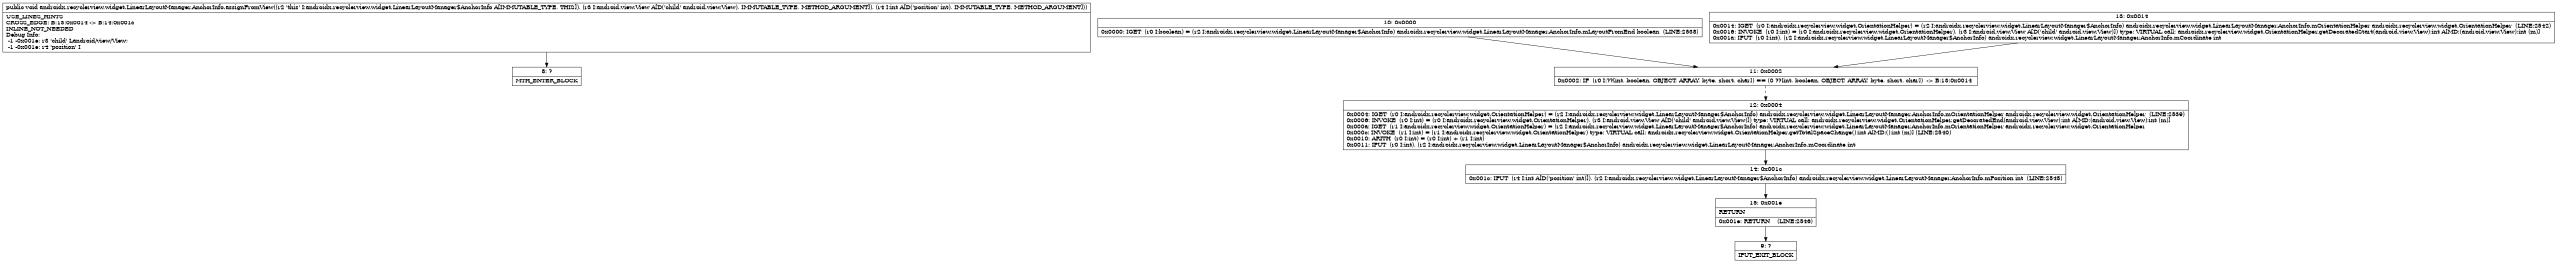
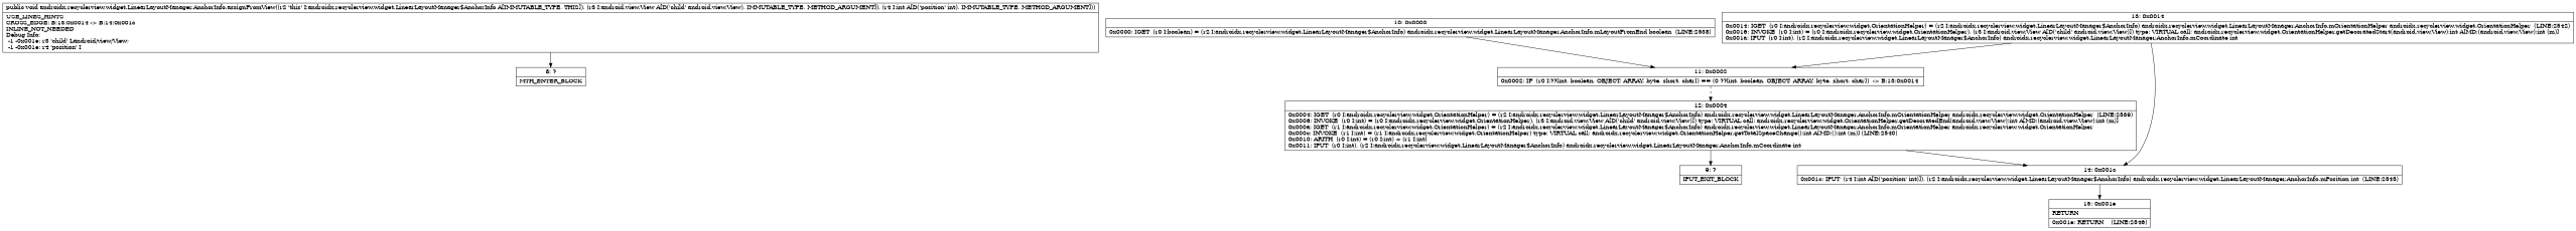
  digraph {
    node [shape=record]
    n1 [label="{8\:\ ?|MTH_ENTER_BLOCK\l}"]
    n2 [label="{10\:\ 0x0000|0x0000: IGET  (r0 I:boolean) = (r2 I:androidx.recyclerview.widget.LinearLayoutManager$AnchorInfo) androidx.recyclerview.widget.LinearLayoutManager.AnchorInfo.mLayoutFromEnd boolean  (LINE:2538)\l}"]
    n3 [label="{11\:\ 0x0002|0x0002: IF  (r0 I:??[int, boolean, OBJECT, ARRAY, byte, short, char]) == (0 ??[int, boolean, OBJECT, ARRAY, byte, short, char])  \-\> B:13:0x0014 \l}"]
    n4 [label="{12\:\ 0x0004|0x0004: IGET  (r0 I:androidx.recyclerview.widget.OrientationHelper) = (r2 I:androidx.recyclerview.widget.LinearLayoutManager$AnchorInfo) androidx.recyclerview.widget.LinearLayoutManager.AnchorInfo.mOrientationHelper androidx.recyclerview.widget.OrientationHelper  (LINE:2539)\l0x0006: INVOKE  (r0 I:int) = (r0 I:androidx.recyclerview.widget.OrientationHelper), (r3 I:android.view.View A[D('child' android.view.View)]) type: VIRTUAL call: androidx.recyclerview.widget.OrientationHelper.getDecoratedEnd(android.view.View):int A[MD:(android.view.View):int (m)]\l0x000a: IGET  (r1 I:androidx.recyclerview.widget.OrientationHelper) = (r2 I:androidx.recyclerview.widget.LinearLayoutManager$AnchorInfo) androidx.recyclerview.widget.LinearLayoutManager.AnchorInfo.mOrientationHelper androidx.recyclerview.widget.OrientationHelper \l0x000c: INVOKE  (r1 I:int) = (r1 I:androidx.recyclerview.widget.OrientationHelper) type: VIRTUAL call: androidx.recyclerview.widget.OrientationHelper.getTotalSpaceChange():int A[MD:():int (m)] (LINE:2540)\l0x0010: ARITH  (r0 I:int) = (r0 I:int) + (r1 I:int) \l0x0011: IPUT  (r0 I:int), (r2 I:androidx.recyclerview.widget.LinearLayoutManager$AnchorInfo) androidx.recyclerview.widget.LinearLayoutManager.AnchorInfo.mCoordinate int \l}"]
    n5 [label="{14\:\ 0x001c|0x001c: IPUT  (r4 I:int A[D('position' int)]), (r2 I:androidx.recyclerview.widget.LinearLayoutManager$AnchorInfo) androidx.recyclerview.widget.LinearLayoutManager.AnchorInfo.mPosition int  (LINE:2545)\l}"]
    n6 [label="{13\:\ 0x0014|0x0014: IGET  (r0 I:androidx.recyclerview.widget.OrientationHelper) = (r2 I:androidx.recyclerview.widget.LinearLayoutManager$AnchorInfo) androidx.recyclerview.widget.LinearLayoutManager.AnchorInfo.mOrientationHelper androidx.recyclerview.widget.OrientationHelper  (LINE:2542)\l0x0016: INVOKE  (r0 I:int) = (r0 I:androidx.recyclerview.widget.OrientationHelper), (r3 I:android.view.View A[D('child' android.view.View)]) type: VIRTUAL call: androidx.recyclerview.widget.OrientationHelper.getDecoratedStart(android.view.View):int A[MD:(android.view.View):int (m)]\l0x001a: IPUT  (r0 I:int), (r2 I:androidx.recyclerview.widget.LinearLayoutManager$AnchorInfo) androidx.recyclerview.widget.LinearLayoutManager.AnchorInfo.mCoordinate int \l}"]
    n7 [label="{15\:\ 0x001e|RETURN\l|0x001e: RETURN    (LINE:2546)\l}"]
    n8 [label="{9\:\ ?|IPUT_EXIT_BLOCK\l}"]
    n9 [label="{public void androidx.recyclerview.widget.LinearLayoutManager.AnchorInfo.assignFromView((r2 'this' I:androidx.recyclerview.widget.LinearLayoutManager$AnchorInfo A[IMMUTABLE_TYPE, THIS]), (r3 I:android.view.View A[D('child' android.view.View), IMMUTABLE_TYPE, METHOD_ARGUMENT]), (r4 I:int A[D('position' int), IMMUTABLE_TYPE, METHOD_ARGUMENT]))  | USE_LINES_HINTS\lCROSS_EDGE: B:13:0x0014 \-\> B:14:0x001c\lINLINE_NOT_NEEDED\lDebug Info:\l  \-1 \-0x001e: r3 'child' Landroid\/view\/View;\l  \-1 \-0x001e: r4 'position' I\l}"]
    n2 -> n3
    n3 -> n4 [style=dashed]
    n4 -> n5
    n5 -> n7
    n6 -> n3
-   n7 -> n8
+   n6 -> n5
+   n4 -> n8
    n9 -> n1
  }
